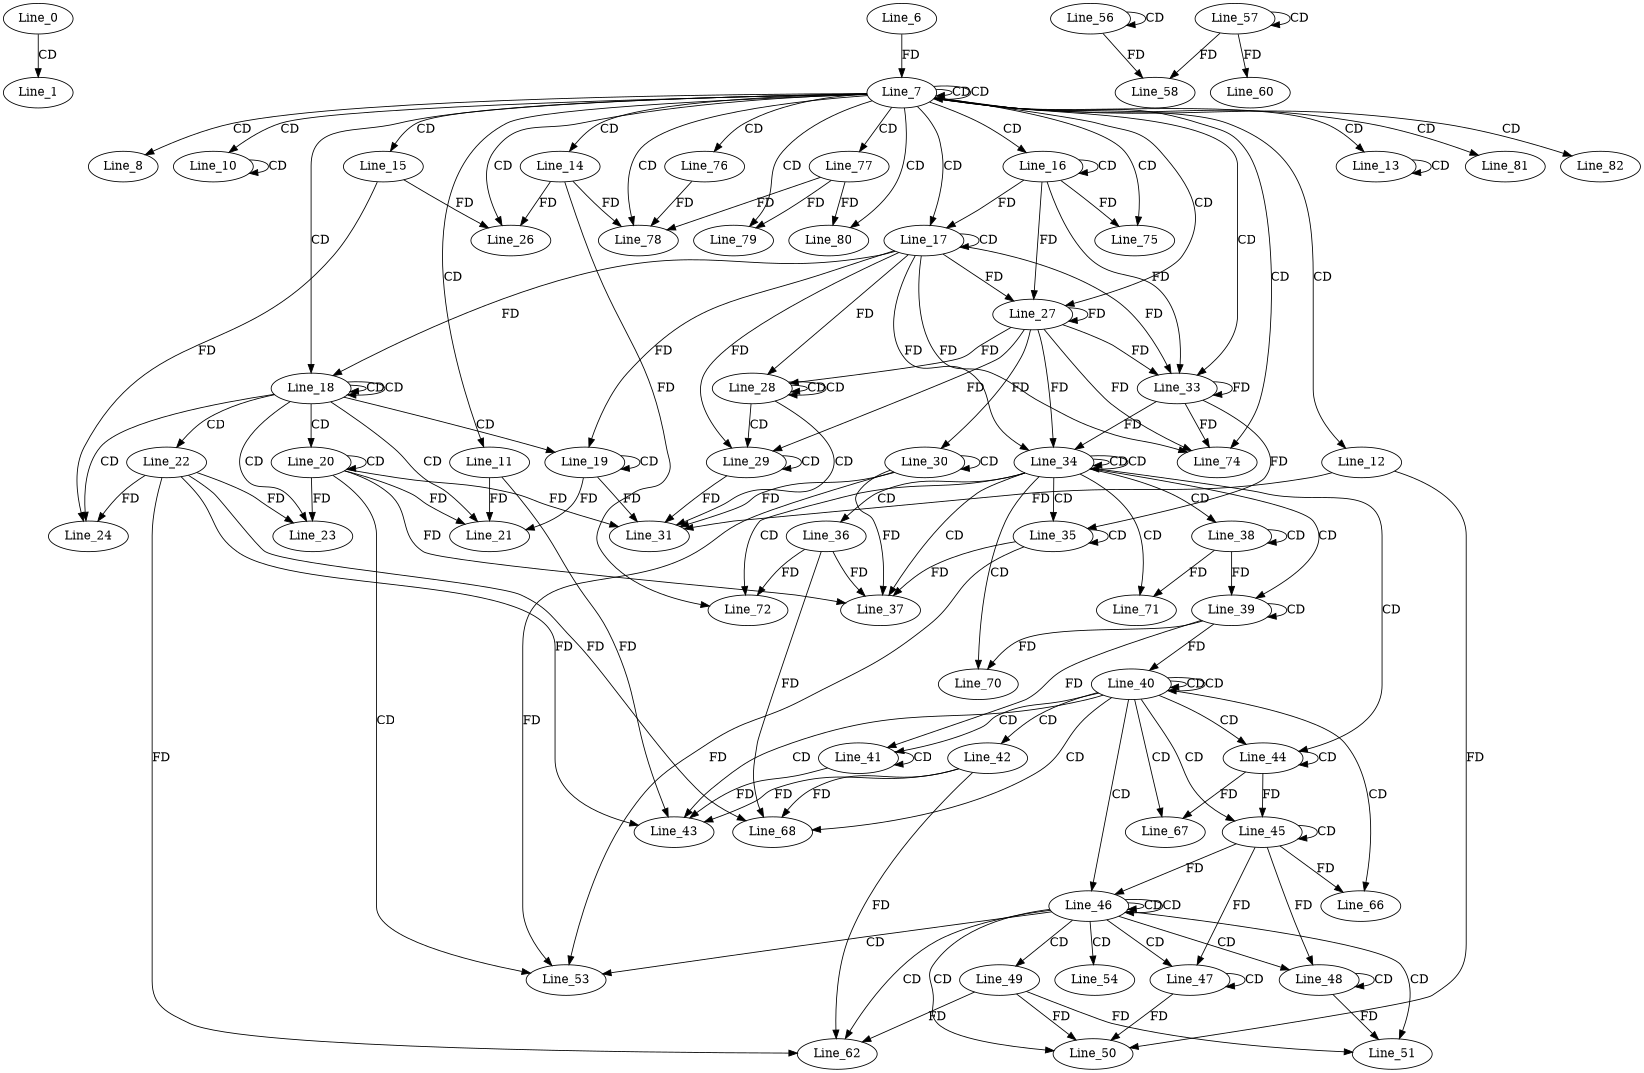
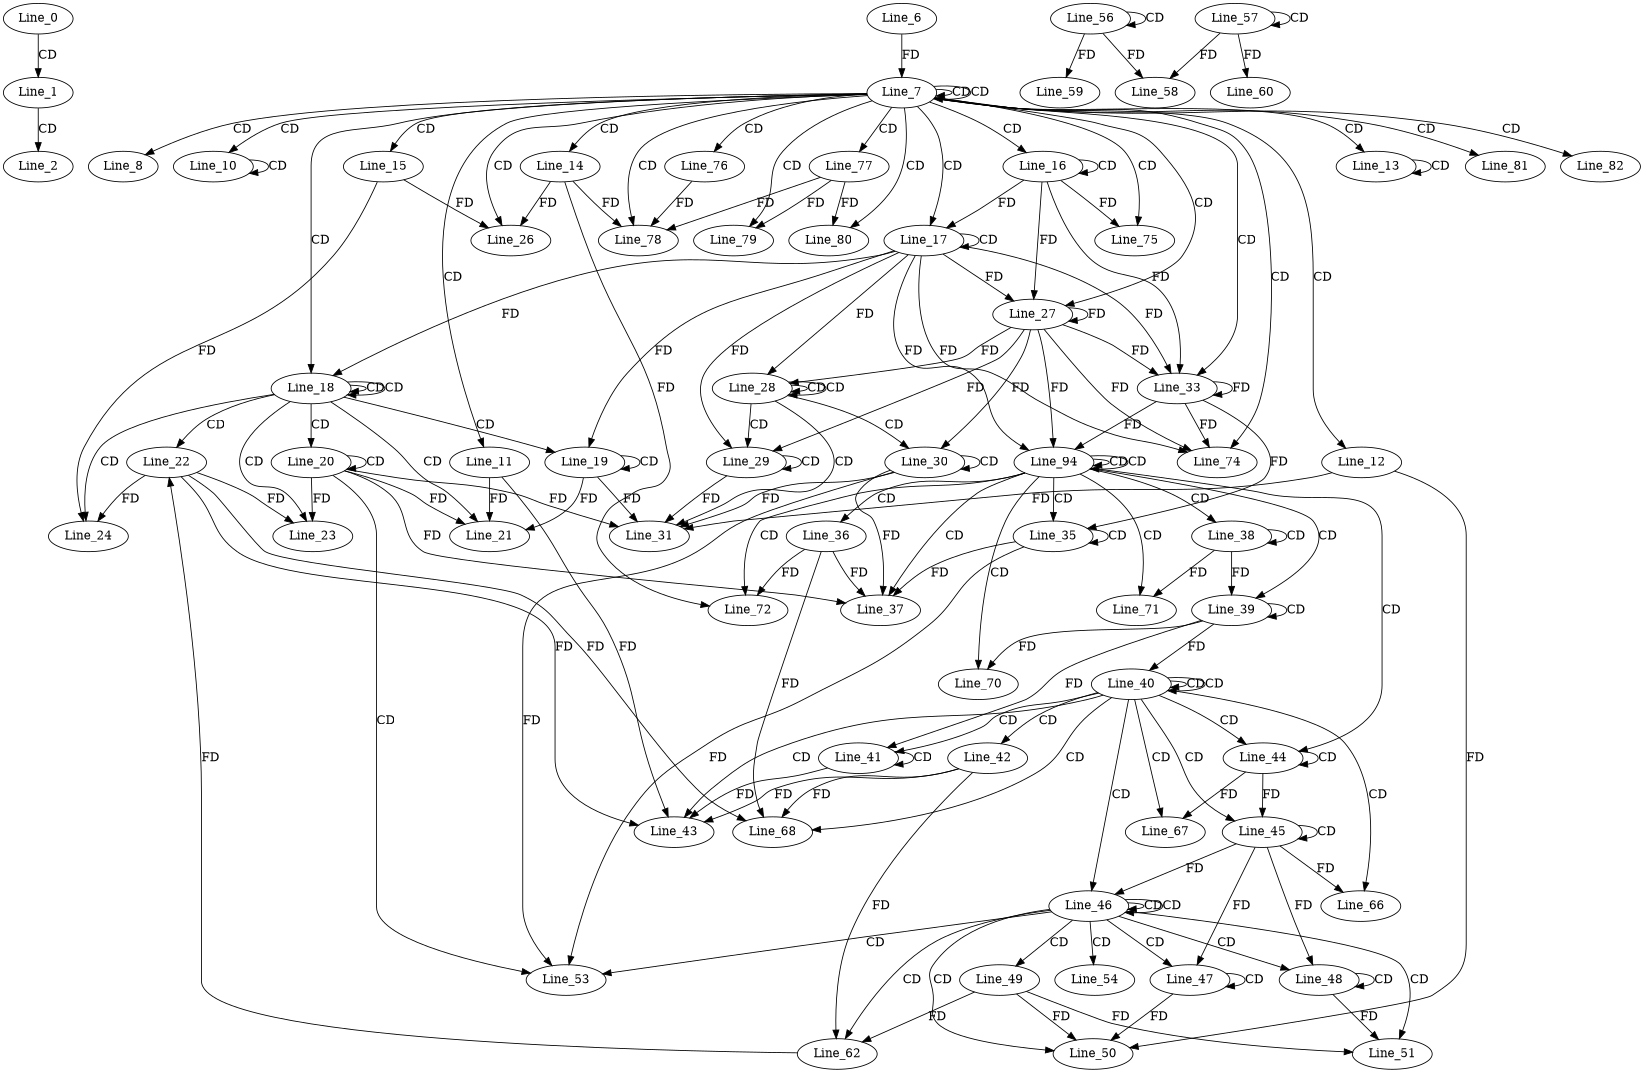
  digraph {
    Line_0
    Line_1
+   Line_2
    Line_7
    Line_8
    Line_10
    Line_11
    Line_12
    Line_13
    Line_14
    Line_15
    Line_16
    Line_17
    Line_18
    Line_26
    Line_27
    Line_33
    Line_74
    Line_75
    Line_76
    Line_77
    Line_78
    Line_79
    Line_80
    Line_81
    Line_82
    Line_21
    Line_43
    Line_31
    Line_50
    Line_72
    Line_24
    Line_19
    Line_28
-   Line_34
+   Line_34 [label=Line_94]
    Line_29
    Line_20
    Line_22
    Line_23
    Line_30
    Line_35
    Line_6
    Line_37
    Line_53
    Line_36
    Line_38
    Line_39
    Line_70
    Line_71
    Line_44
    n51 [label=Line_62]
    Line_68
    Line_40
    Line_41
    Line_42
    Line_45
    Line_46
    Line_66
    Line_67
    Line_47
    Line_48
    Line_49
    Line_51
    Line_54
    Line_56
    Line_58
+   Line_59
    Line_57
    Line_60
    Line_0 -> Line_1 [label=CD]
+   Line_1 -> Line_2 [label=CD]
    Line_7 -> Line_7 [label=CD]
    Line_7 -> Line_7 [label=CD]
    Line_7 -> Line_8 [label=CD]
    Line_7 -> Line_10 [label=CD]
    Line_7 -> Line_11 [label=CD]
    Line_7 -> Line_12 [label=CD]
    Line_7 -> Line_13 [label=CD]
    Line_7 -> Line_14 [label=CD]
    Line_7 -> Line_15 [label=CD]
    Line_7 -> Line_16 [label=CD]
    Line_7 -> Line_17 [label=CD]
    Line_7 -> Line_18 [label=CD]
    Line_7 -> Line_26 [label=CD]
    Line_7 -> Line_27 [label=CD]
    Line_7 -> Line_33 [label=CD]
    Line_7 -> Line_74 [label=CD]
    Line_7 -> Line_75 [label=CD]
    Line_7 -> Line_76 [label=CD]
    Line_7 -> Line_77 [label=CD]
    Line_7 -> Line_78 [label=CD]
    Line_7 -> Line_79 [label=CD]
    Line_7 -> Line_80 [label=CD]
    Line_7 -> Line_81 [label=CD]
    Line_7 -> Line_82 [label=CD]
    Line_10 -> Line_10 [label=CD]
    Line_11 -> Line_21 [label=FD]
    Line_11 -> Line_43 [label=FD]
    Line_12 -> Line_31 [label=FD]
    Line_12 -> Line_50 [label=FD]
    Line_13 -> Line_13 [label=CD]
    Line_14 -> Line_26 [label=FD]
    Line_14 -> Line_78 [label=FD]
    Line_14 -> Line_72 [label=FD]
    Line_15 -> Line_26 [label=FD]
    Line_15 -> Line_24 [label=FD]
    Line_16 -> Line_16 [label=CD]
    Line_16 -> Line_17 [label=FD]
    Line_16 -> Line_27 [label=FD]
    Line_16 -> Line_33 [label=FD]
    Line_16 -> Line_75 [label=FD]
    Line_17 -> Line_17 [label=CD]
    Line_17 -> Line_18 [label=FD]
    Line_17 -> Line_27 [label=FD]
    Line_17 -> Line_33 [label=FD]
    Line_17 -> Line_74 [label=FD]
    Line_17 -> Line_19 [label=FD]
    Line_17 -> Line_28 [label=FD]
    Line_17 -> Line_34 [label=FD]
    Line_17 -> Line_29 [label=FD]
    Line_18 -> Line_18 [label=CD]
    Line_18 -> Line_18 [label=CD]
    Line_18 -> Line_21 [label=CD]
    Line_18 -> Line_24 [label=CD]
    Line_18 -> Line_19 [label=CD]
    Line_18 -> Line_20 [label=CD]
    Line_18 -> Line_22 [label=CD]
    Line_18 -> Line_23 [label=CD]
    Line_27 -> Line_27 [label=FD]
    Line_27 -> Line_33 [label=FD]
    Line_27 -> Line_74 [label=FD]
    Line_27 -> Line_28 [label=FD]
    Line_27 -> Line_34 [label=FD]
    Line_27 -> Line_29 [label=FD]
    Line_27 -> Line_30 [label=FD]
    Line_33 -> Line_33 [label=FD]
    Line_33 -> Line_74 [label=FD]
    Line_33 -> Line_34 [label=FD]
    Line_33 -> Line_35 [label=FD]
    Line_76 -> Line_78 [label=FD]
    Line_77 -> Line_78 [label=FD]
    Line_77 -> Line_79 [label=FD]
    Line_77 -> Line_80 [label=FD]
    Line_19 -> Line_21 [label=FD]
    Line_19 -> Line_31 [label=FD]
    Line_19 -> Line_19 [label=CD]
    Line_28 -> Line_31 [label=CD]
    Line_28 -> Line_28 [label=CD]
    Line_28 -> Line_28 [label=CD]
    Line_28 -> Line_29 [label=CD]
+   Line_28 -> Line_30 [label=CD]
    Line_34 -> Line_72 [label=CD]
    Line_34 -> Line_34 [label=CD]
    Line_34 -> Line_34 [label=CD]
    Line_34 -> Line_35 [label=CD]
    Line_34 -> Line_37 [label=CD]
    Line_34 -> Line_36 [label=CD]
    Line_34 -> Line_38 [label=CD]
    Line_34 -> Line_39 [label=CD]
    Line_34 -> Line_70 [label=CD]
    Line_34 -> Line_71 [label=CD]
    Line_34 -> Line_44 [label=CD]
    Line_29 -> Line_31 [label=FD]
    Line_29 -> Line_29 [label=CD]
    Line_20 -> Line_21 [label=FD]
    Line_20 -> Line_31 [label=FD]
    Line_20 -> Line_20 [label=CD]
    Line_20 -> Line_23 [label=FD]
    Line_20 -> Line_37 [label=FD]
    Line_20 -> Line_53 [label=CD]
    Line_22 -> Line_43 [label=FD]
    Line_22 -> Line_24 [label=FD]
    Line_22 -> Line_23 [label=FD]
-   Line_22 -> n51 [label=FD]
+   n51 -> Line_22 [label=FD]
    Line_22 -> Line_68 [label=FD]
    Line_30 -> Line_31 [label=FD]
    Line_30 -> Line_30 [label=CD]
    Line_30 -> Line_37 [label=FD]
    Line_30 -> Line_53 [label=FD]
    Line_35 -> Line_35 [label=CD]
    Line_35 -> Line_37 [label=FD]
    Line_35 -> Line_53 [label=FD]
    Line_6 -> Line_7 [label=FD]
    Line_36 -> Line_72 [label=FD]
    Line_36 -> Line_37 [label=FD]
    Line_36 -> Line_68 [label=FD]
    Line_38 -> Line_38 [label=CD]
    Line_38 -> Line_39 [label=FD]
    Line_38 -> Line_71 [label=FD]
    Line_39 -> Line_39 [label=CD]
    Line_39 -> Line_70 [label=FD]
    Line_39 -> Line_40 [label=FD]
    Line_39 -> Line_41 [label=FD]
    Line_44 -> Line_44 [label=CD]
    Line_44 -> Line_45 [label=FD]
    Line_44 -> Line_67 [label=FD]
    Line_40 -> Line_43 [label=CD]
    Line_40 -> Line_44 [label=CD]
    Line_40 -> Line_68 [label=CD]
    Line_40 -> Line_40 [label=CD]
    Line_40 -> Line_40 [label=CD]
    Line_40 -> Line_41 [label=CD]
    Line_40 -> Line_42 [label=CD]
    Line_40 -> Line_45 [label=CD]
    Line_40 -> Line_46 [label=CD]
    Line_40 -> Line_66 [label=CD]
    Line_40 -> Line_67 [label=CD]
    Line_41 -> Line_43 [label=FD]
    Line_41 -> Line_41 [label=CD]
    Line_42 -> Line_43 [label=FD]
    Line_42 -> n51 [label=FD]
    Line_42 -> Line_68 [label=FD]
    Line_45 -> Line_45 [label=CD]
    Line_45 -> Line_46 [label=FD]
    Line_45 -> Line_66 [label=FD]
    Line_45 -> Line_47 [label=FD]
    Line_45 -> Line_48 [label=FD]
    Line_46 -> Line_50 [label=CD]
    Line_46 -> Line_53 [label=CD]
    Line_46 -> n51 [label=CD]
    Line_46 -> Line_46 [label=CD]
    Line_46 -> Line_46 [label=CD]
    Line_46 -> Line_47 [label=CD]
    Line_46 -> Line_48 [label=CD]
    Line_46 -> Line_49 [label=CD]
    Line_46 -> Line_51 [label=CD]
    Line_46 -> Line_54 [label=CD]
    Line_47 -> Line_50 [label=FD]
    Line_47 -> Line_47 [label=CD]
    Line_48 -> Line_48 [label=CD]
    Line_48 -> Line_51 [label=FD]
    Line_49 -> Line_50 [label=FD]
    Line_49 -> n51 [label=FD]
    Line_49 -> Line_51 [label=FD]
    Line_56 -> Line_56 [label=CD]
    Line_56 -> Line_58 [label=FD]
+   Line_56 -> Line_59 [label=FD]
    Line_57 -> Line_58 [label=FD]
    Line_57 -> Line_57 [label=CD]
    Line_57 -> Line_60 [label=FD]
  }
